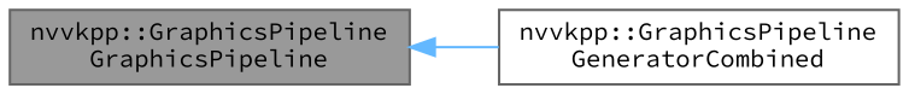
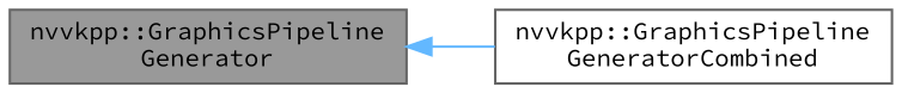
  digraph {
    rankdir=LR
    fontname="Source Code Pro"
    node [color=gray40 fontname="Source Code Pro" fontsize=10 shape=box style=filled]
-   n1 [fillcolor=grey60 fontcolor=black height=0.2 label="nvvkpp::GraphicsPipeline\lGraphicsPipeline" width=0.4]
+   n1 [fillcolor=grey60 fontcolor=black height=0.2 label="nvvkpp::GraphicsPipeline\lGenerator" width=0.4]
    n2 [fillcolor=white height=0.2 label="nvvkpp::GraphicsPipeline\lGeneratorCombined" width=0.4]
    n1 -> n2 [color=steelblue1 dir=back fontname="Source Code Pro" fontsize=10 labelfontname=Helvetica labelfontsize=10 style=solid]
  }
